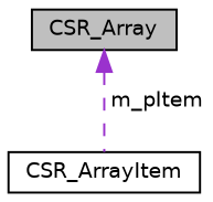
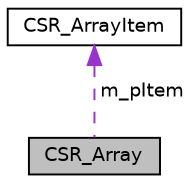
  digraph {
    node [color=black fontname=Helvetica fontsize=10 shape=record style=filled]
    n1 [fillcolor=grey75 fontcolor=black height=0.2 label=CSR_Array width=0.4]
    n2 [fillcolor=white height=0.2 label=CSR_ArrayItem width=0.4]
-   n1 -> n2 [color=darkorchid3 dir=back fontname=Helvetica fontsize=10 label=" m_pItem" labelfontname=Helvetica labelfontsize=10 style=dashed]
+   n2 -> n1 [color=darkorchid3 dir=back fontname=Helvetica fontsize=10 label=" m_pItem" labelfontname=Helvetica labelfontsize=10 style=dashed]
  }
